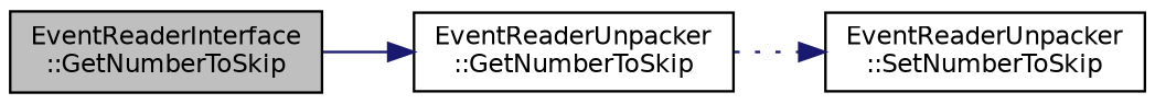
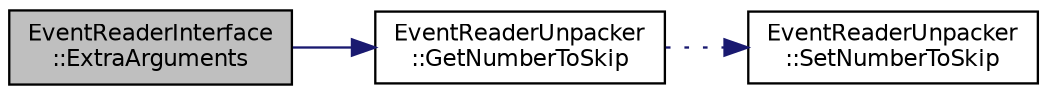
  digraph {
    rankdir=LR
    node [color=black fillcolor=white fontname=Helvetica fontsize=10 shape=record style=filled]
    edge [color=midnightblue fontname=Helvetica fontsize=10 labelfontname=Helvetica labelfontsize=10]
-   n1 [fillcolor=grey75 fontcolor=black height=0.2 label="EventReaderInterface\l::GetNumberToSkip" width=0.4]
+   n1 [fillcolor=grey75 fontcolor=black height=0.2 label="EventReaderInterface\l::ExtraArguments" width=0.4]
    n2 [height=0.2 label="EventReaderUnpacker\l::GetNumberToSkip" width=0.4]
    n3 [height=0.2 label="EventReaderUnpacker\l::SetNumberToSkip" width=0.4]
    n1 -> n2 [style=solid]
    n2 -> n3 [style=dotted]
  }
